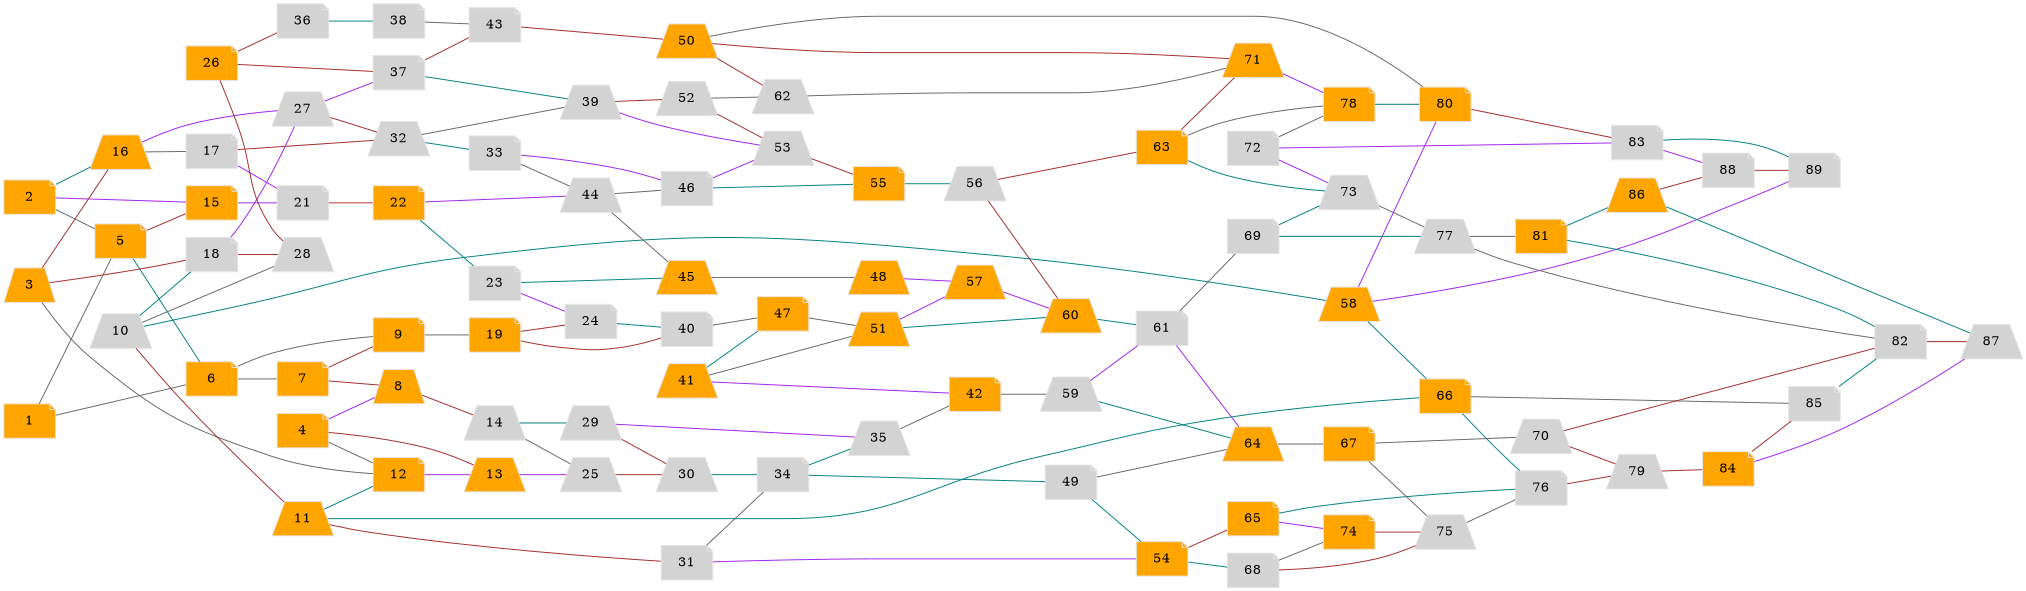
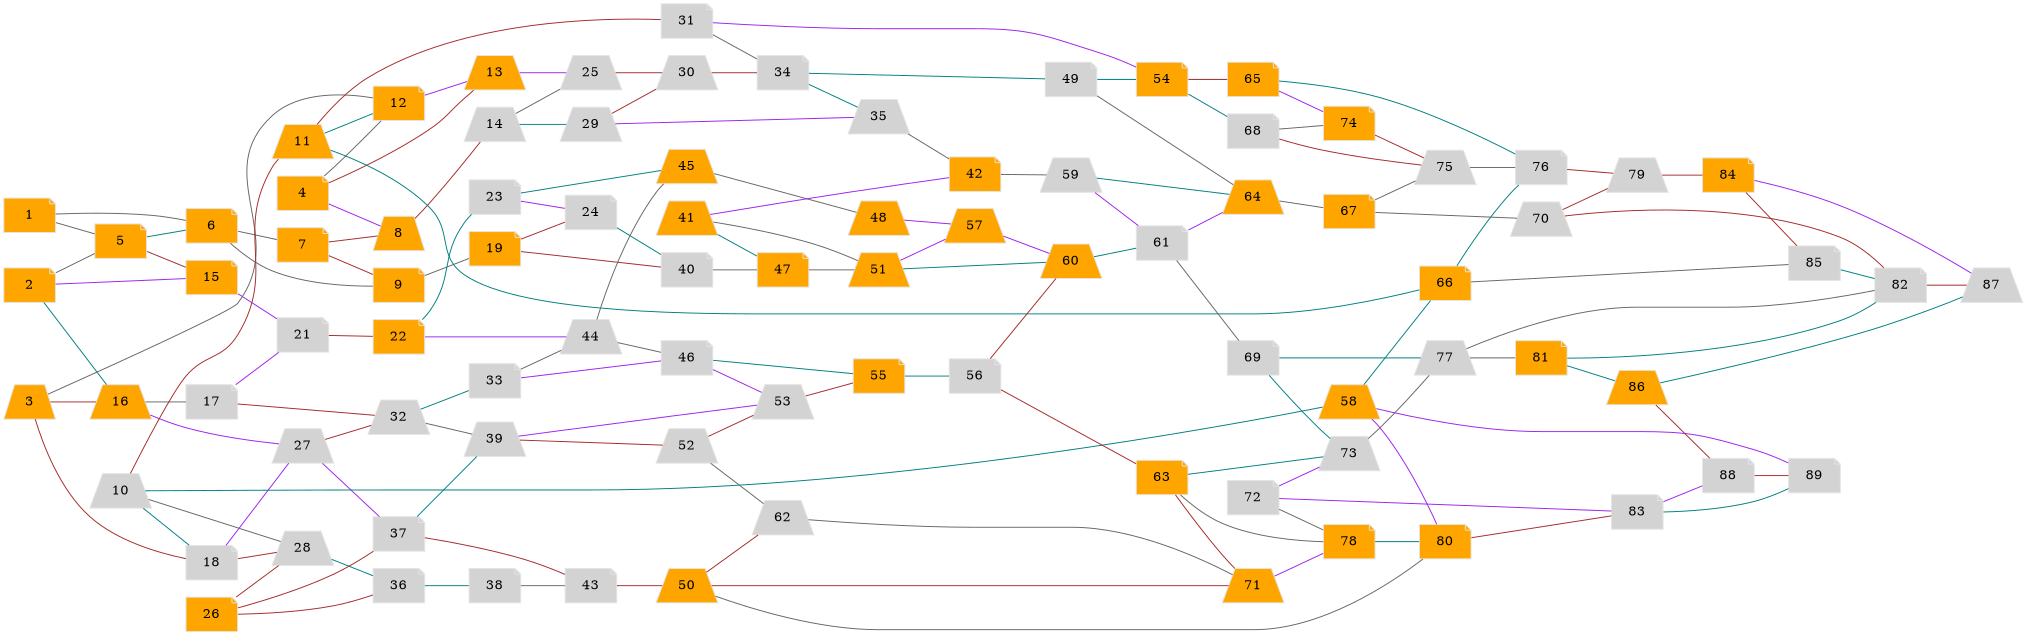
  graph {
    rankdir=LR
    node [color=gray90 fillcolor=lightgrey shape=note style=filled]
    edge [color=brown weight=1.0]
    1 [fillcolor=orange]
    5 [fillcolor=orange]
    6 [fillcolor=orange]
    15 [fillcolor=orange]
    7 [fillcolor=orange]
    9 [fillcolor=orange]
    2 [fillcolor=orange]
    16 [fillcolor=orange shape=trapezium]
    21
    17
    27 [shape=trapezium]
    3 [fillcolor=orange shape=trapezium]
    12 [fillcolor=orange]
    18
    13 [fillcolor=orange shape=trapezium]
    28 [shape=trapezium]
    4 [fillcolor=orange]
    8 [fillcolor=orange shape=trapezium]
    14 [shape=trapezium]
    25 [shape=trapezium]
    19 [fillcolor=orange]
    29 [shape=trapezium]
    24
    40
    10 [shape=trapezium]
    11 [fillcolor=orange shape=trapezium]
    58 [fillcolor=orange shape=trapezium]
    31
    66 [fillcolor=orange]
    36
    80 [fillcolor=orange]
    89
    34
    54 [fillcolor=orange]
    76
    85
    30 [shape=trapezium]
    35 [shape=trapezium]
    22 [fillcolor=orange]
    32 [shape=trapezium]
    37
    33
    39 [shape=trapezium]
    47 [fillcolor=orange]
    42 [fillcolor=orange]
    23
    44 [shape=trapezium]
    45 [fillcolor=orange shape=trapezium]
    46
    48 [fillcolor=orange shape=trapezium]
    26 [fillcolor=orange]
    38
    43
    49
    65 [fillcolor=orange]
    68
    52 [shape=trapezium]
    53 [shape=trapezium]
    55 [fillcolor=orange]
    64 [fillcolor=orange shape=trapezium]
    59 [shape=trapezium]
    50 [fillcolor=orange shape=trapezium]
    62 [shape=trapezium]
    51 [fillcolor=orange shape=trapezium]
    41 [fillcolor=orange shape=trapezium]
    57 [fillcolor=orange shape=trapezium]
    60 [fillcolor=orange shape=trapezium]
    61
    71 [fillcolor=orange shape=trapezium]
-   56 [shape=trapezium]
+   56
    67 [fillcolor=orange]
    78 [fillcolor=orange]
    83
    74 [fillcolor=orange]
    75 [shape=trapezium]
    63 [fillcolor=orange]
    73 [shape=trapezium]
    69
    77 [shape=trapezium]
    70 [shape=trapezium]
    79 [shape=trapezium]
    82
    81 [fillcolor=orange]
    84 [fillcolor=orange]
    87 [shape=trapezium]
    72
    88
    86 [fillcolor=orange shape=trapezium]
    1 -- 5 [color=gray40]
    1 -- 6 [color=gray40]
    5 -- 6 [color=teal]
    5 -- 15
    6 -- 7 [color=gray40]
    6 -- 9 [color=gray40]
    15 -- 21 [color=purple weight=2.0]
    7 -- 9
    7 -- 8 [weight=2.0]
    9 -- 19 [color=gray40]
    2 -- 5 [color=gray40]
    2 -- 15 [color=purple]
    2 -- 16 [color=teal]
    16 -- 17 [color=gray40]
    16 -- 27 [color=purple]
    21 -- 22
    17 -- 21 [color=purple]
    17 -- 32
    27 -- 32
    27 -- 37 [color=purple]
    3 -- 16
    3 -- 12 [color=gray40]
    3 -- 18
    12 -- 13 [color=purple]
    18 -- 27 [color=purple]
    18 -- 28
    13 -- 25 [color=purple weight=2.0]
+   28 -- 36 [color=teal]
    4 -- 12 [color=gray40]
    4 -- 13
    4 -- 8 [color=purple]
    8 -- 14
    14 -- 25 [color=gray40]
    14 -- 29 [color=teal]
    25 -- 30
    19 -- 24
    19 -- 40
    29 -- 30
    29 -- 35 [color=purple]
    24 -- 40 [color=teal]
    40 -- 47 [color=gray40 weight=2.0]
    10 -- 18 [color=teal]
    10 -- 28 [color=gray40]
    10 -- 11
    10 -- 58 [color=teal]
    11 -- 12 [color=teal]
    11 -- 31
    11 -- 66 [color=teal]
    58 -- 66 [color=teal]
    58 -- 80 [color=purple]
    58 -- 89 [color=purple]
    31 -- 34 [color=gray40]
    31 -- 54 [color=purple]
    66 -- 76 [color=teal]
    66 -- 85 [color=gray40]
    36 -- 38 [color=teal weight=2.0]
    80 -- 83
    34 -- 35 [color=teal]
    34 -- 49 [color=teal]
    54 -- 65
    54 -- 68 [color=teal]
    76 -- 79
    85 -- 82 [color=teal]
-   30 -- 34 [color=teal]
+   30 -- 34
    35 -- 42 [color=gray40]
    22 -- 23 [color=teal]
    22 -- 44 [color=purple]
    32 -- 33 [color=teal]
    32 -- 39 [color=gray40]
    37 -- 39 [color=teal]
    37 -- 43
    33 -- 44 [color=gray40]
    33 -- 46 [color=purple]
    39 -- 52
    39 -- 53 [color=purple]
    47 -- 51 [color=gray40]
    42 -- 59 [color=gray40 weight=2.0]
    23 -- 24 [color=purple]
    23 -- 45 [color=teal]
    44 -- 45 [color=gray40]
    44 -- 46 [color=gray40]
    45 -- 48 [color=gray40]
    46 -- 53 [color=purple]
    46 -- 55 [color=teal]
    48 -- 57 [color=purple weight=2.0]
    26 -- 28
    26 -- 36
    26 -- 37
    38 -- 43 [color=gray40 weight=2.0]
    43 -- 50
    49 -- 54 [color=teal]
    49 -- 64 [color=gray40]
    65 -- 76 [color=teal]
    65 -- 74 [color=purple]
    68 -- 74 [color=gray40]
    68 -- 75
    52 -- 53
    52 -- 62 [color=gray40 weight=2.0]
    53 -- 55
    55 -- 56 [color=teal]
    64 -- 67 [color=gray40]
    59 -- 64 [color=teal]
    59 -- 61 [color=purple]
    50 -- 80 [color=gray40]
    50 -- 62
    50 -- 71
    62 -- 71 [color=gray40]
    51 -- 57 [color=purple]
    51 -- 60 [color=teal]
    41 -- 47 [color=teal]
    41 -- 42 [color=purple]
    41 -- 51 [color=gray40]
    57 -- 60 [color=purple]
    60 -- 61 [color=teal]
    61 -- 64 [color=purple]
    61 -- 69 [color=gray40]
    71 -- 78 [color=purple]
    56 -- 60
    56 -- 63
    67 -- 75 [color=gray40]
    67 -- 70 [color=gray40]
    78 -- 80 [color=teal]
    83 -- 89 [color=teal]
    83 -- 88 [color=purple]
    74 -- 75
    75 -- 76 [color=gray40]
    63 -- 71
    63 -- 78 [color=gray40]
    63 -- 73 [color=teal]
    73 -- 77 [color=gray40]
    69 -- 73 [color=teal]
    69 -- 77 [color=teal]
    77 -- 82 [color=gray40]
    77 -- 81 [color=gray40]
    70 -- 79
    70 -- 82
    79 -- 84 [weight=2.0]
    82 -- 87
    81 -- 82 [color=teal]
    81 -- 86 [color=teal]
    84 -- 85
    84 -- 87 [color=purple]
    72 -- 78 [color=gray40]
    72 -- 83 [color=purple]
    72 -- 73 [color=purple]
    88 -- 89
    86 -- 87 [color=teal]
    86 -- 88 [weight=2.0]
  }
